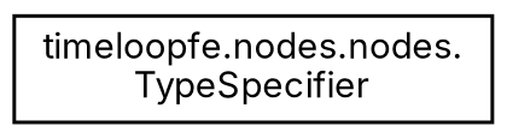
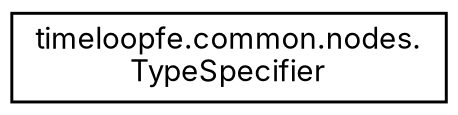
  digraph {
    rankdir=LR
    fontname=Inter
-   n1 [color=black fillcolor=white fontname=Inter fontsize=10 height=0.2 label="timeloopfe.nodes.nodes.\lTypeSpecifier" shape=record style=filled width=0.4]
+   n1 [color=black fillcolor=white fontname=Inter fontsize=10 height=0.2 label="timeloopfe.common.nodes.\lTypeSpecifier" shape=record style=filled width=0.4]
  }
